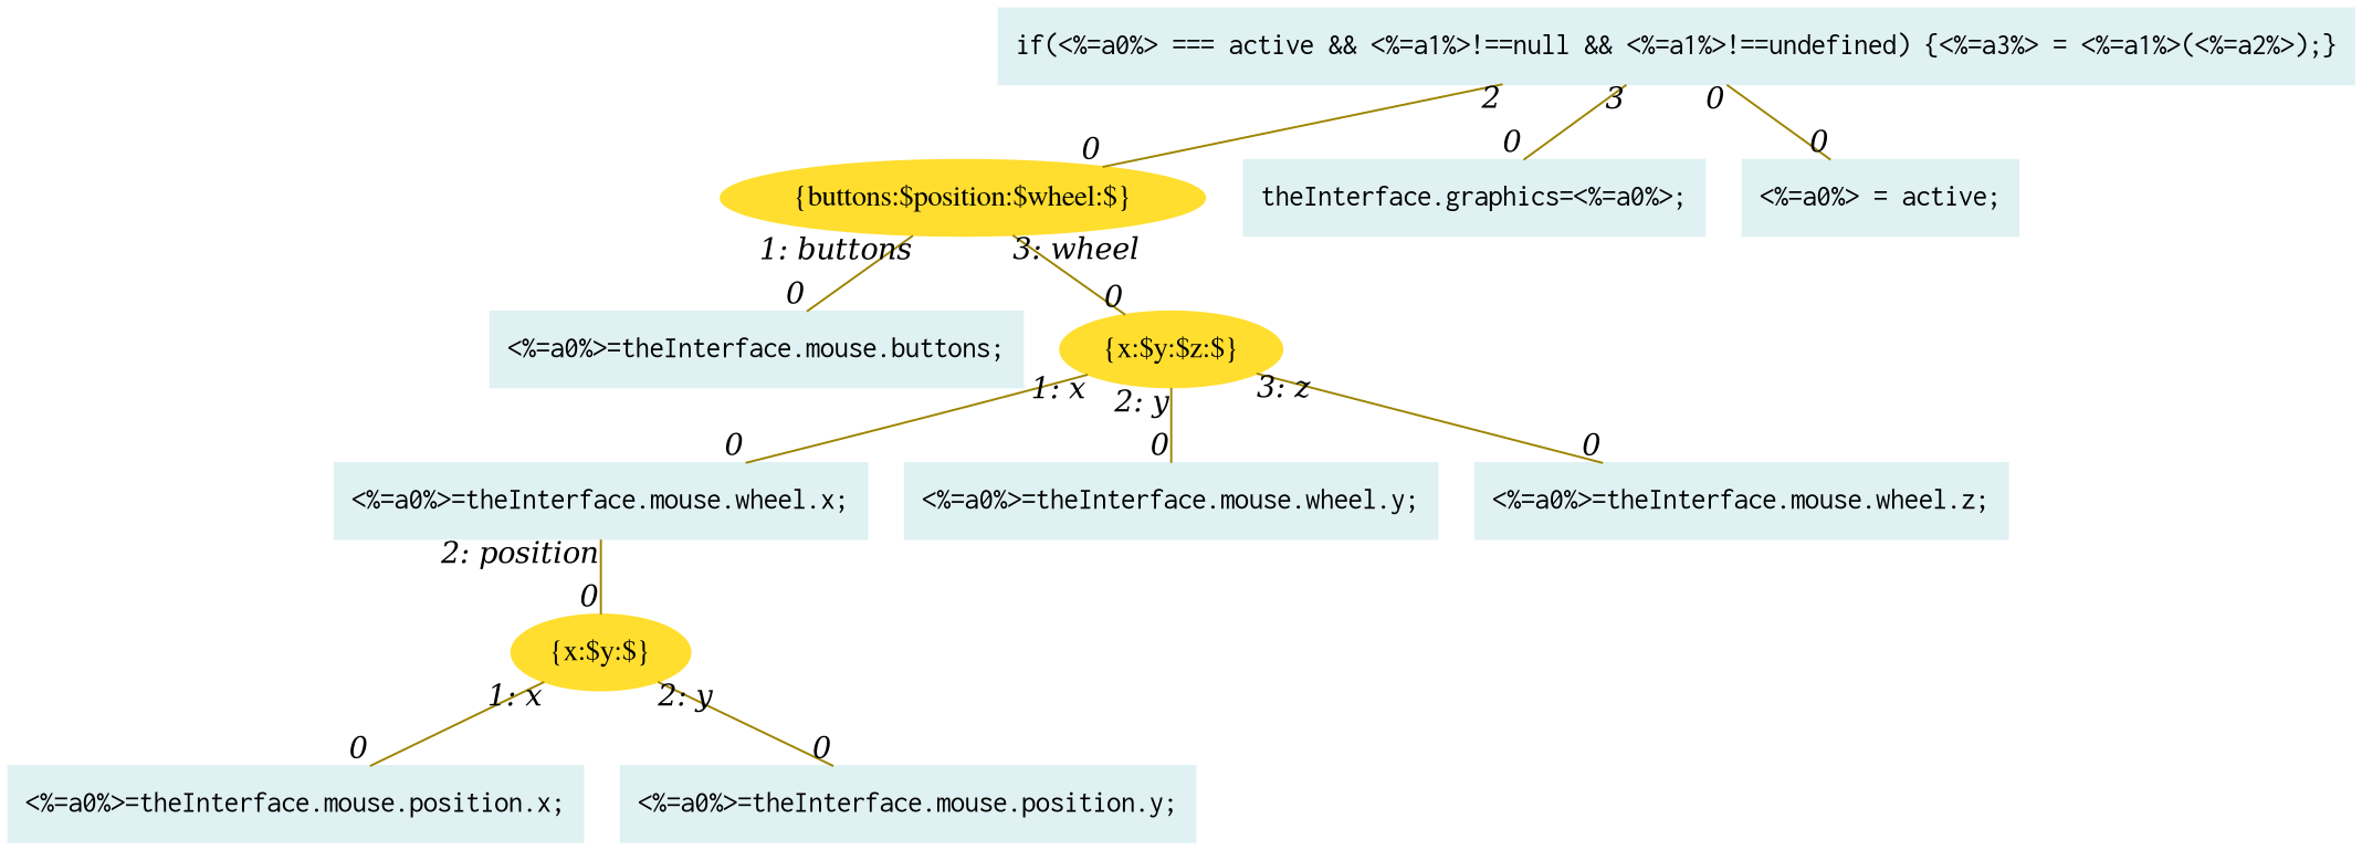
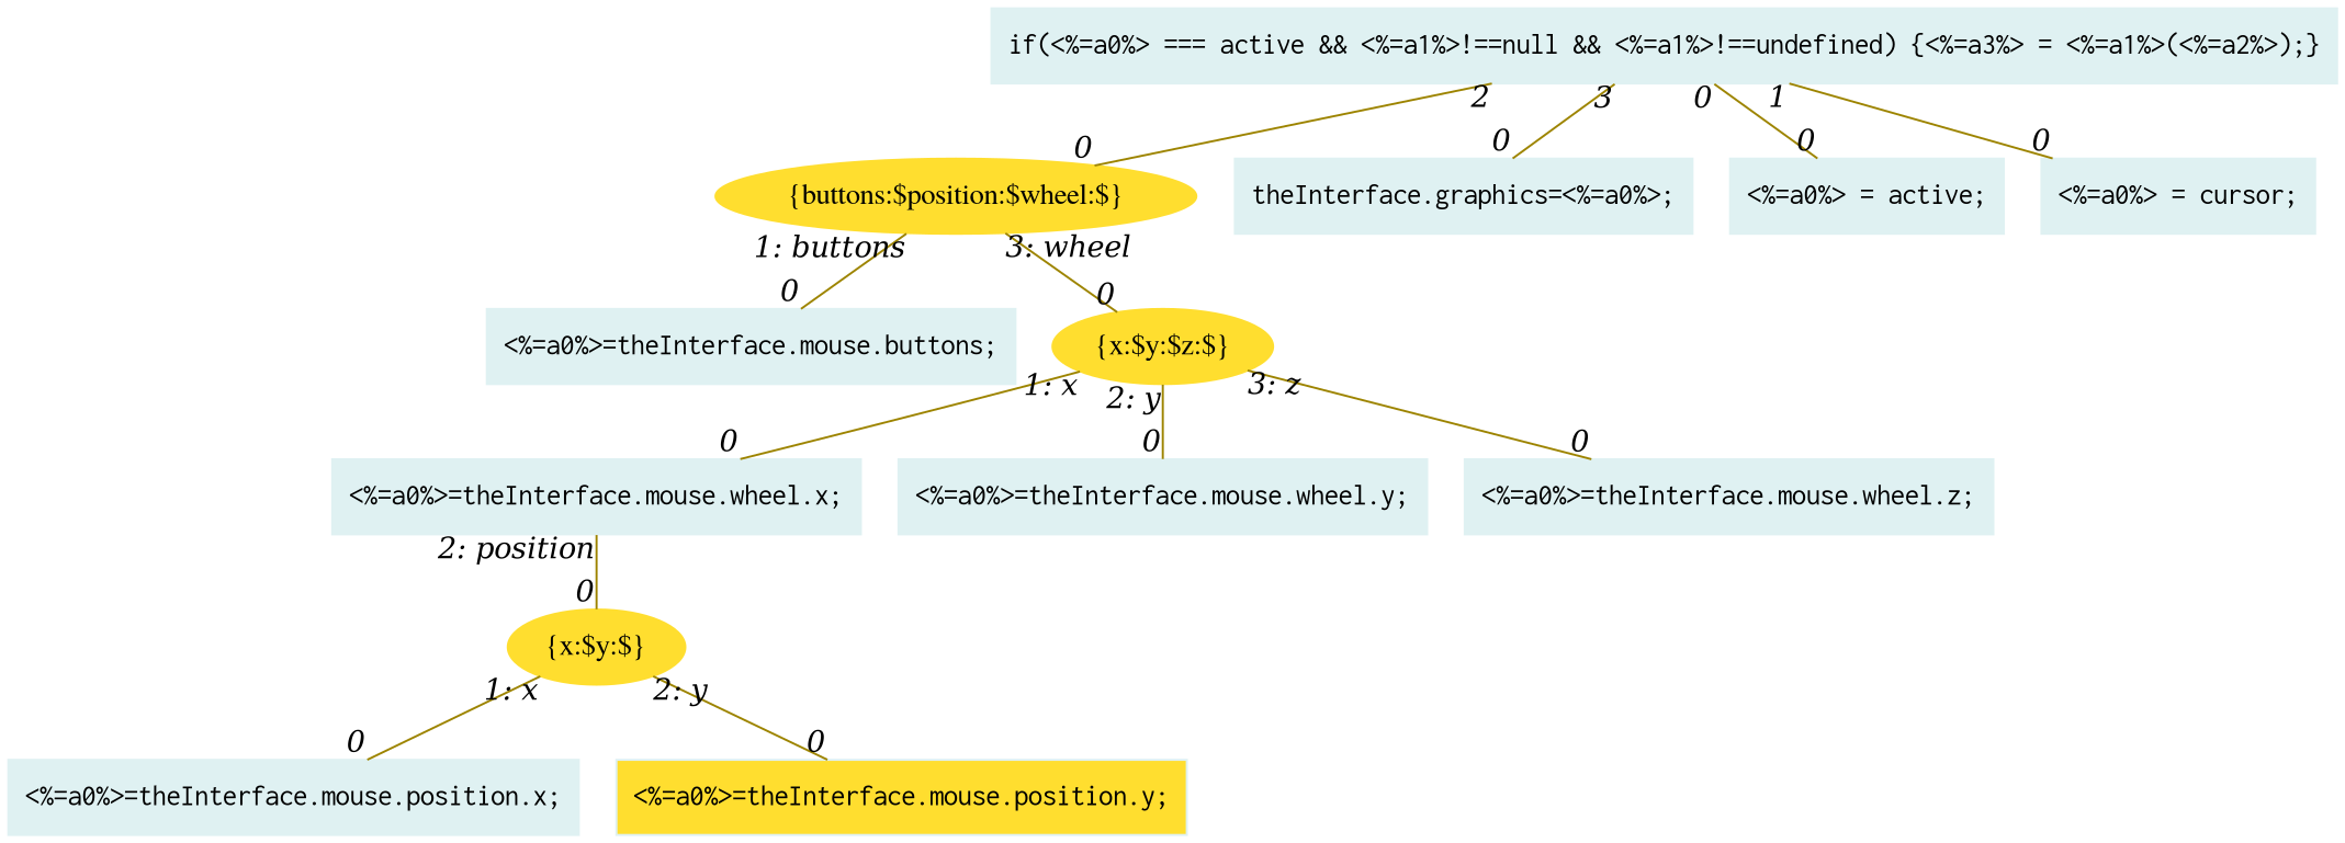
  digraph {
    node [color="#dff1f2" fontname=Courier shape=box style=filled]
    edge [arrowHead=none arrowsize=1 color="#9d8400" dir=none fontname="Times-Italic" headlabel=0 taillabel="1: x"]
    n1 [label="<%=a0%>=theInterface.mouse.buttons;\n"]
    n2 [label="<%=a0%>=theInterface.mouse.position.x;\n"]
-   n3 [label="<%=a0%>=theInterface.mouse.position.y;\n"]
+   n3 [label="<%=a0%>=theInterface.mouse.position.y;\n" fillcolor="#ffde2f"]
    n4 [color="#ffde2f" fontname=Times label="{x:$y:$}" shape=ellipse]
    n5 [label="<%=a0%>=theInterface.mouse.wheel.x;\n"]
    n6 [label="<%=a0%>=theInterface.mouse.wheel.y;\n"]
    n7 [label="<%=a0%>=theInterface.mouse.wheel.z;\n"]
    n8 [color="#ffde2f" fontname=Times label="{x:$y:$z:$}" shape=ellipse]
    n9 [color="#ffde2f" fontname=Times label="{buttons:$position:$wheel:$}" shape=ellipse]
    n10 [label="theInterface.graphics=<%=a0%>;\n"]
    n11 [label="<%=a0%> = active;\n"]
+   n12 [label="<%=a0%> = cursor;\n"]
    n13 [label="if(<%=a0%> === active && <%=a1%>!==null && <%=a1%>!==undefined) {<%=a3%> = <%=a1%>(<%=a2%>);}\n"]
    n4 -> n2
    n4 -> n3 [taillabel="2: y"]
    n5 -> n4 [taillabel="2: position"]
    n8 -> n5
    n8 -> n6 [taillabel="2: y"]
    n8 -> n7 [taillabel="3: z"]
    n9 -> n1 [taillabel="1: buttons"]
    n9 -> n8 [taillabel="3: wheel"]
    n13 -> n9 [taillabel=2]
    n13 -> n10 [taillabel=3]
    n13 -> n11 [taillabel=0]
+   n13 -> n12 [taillabel=1]
  }
